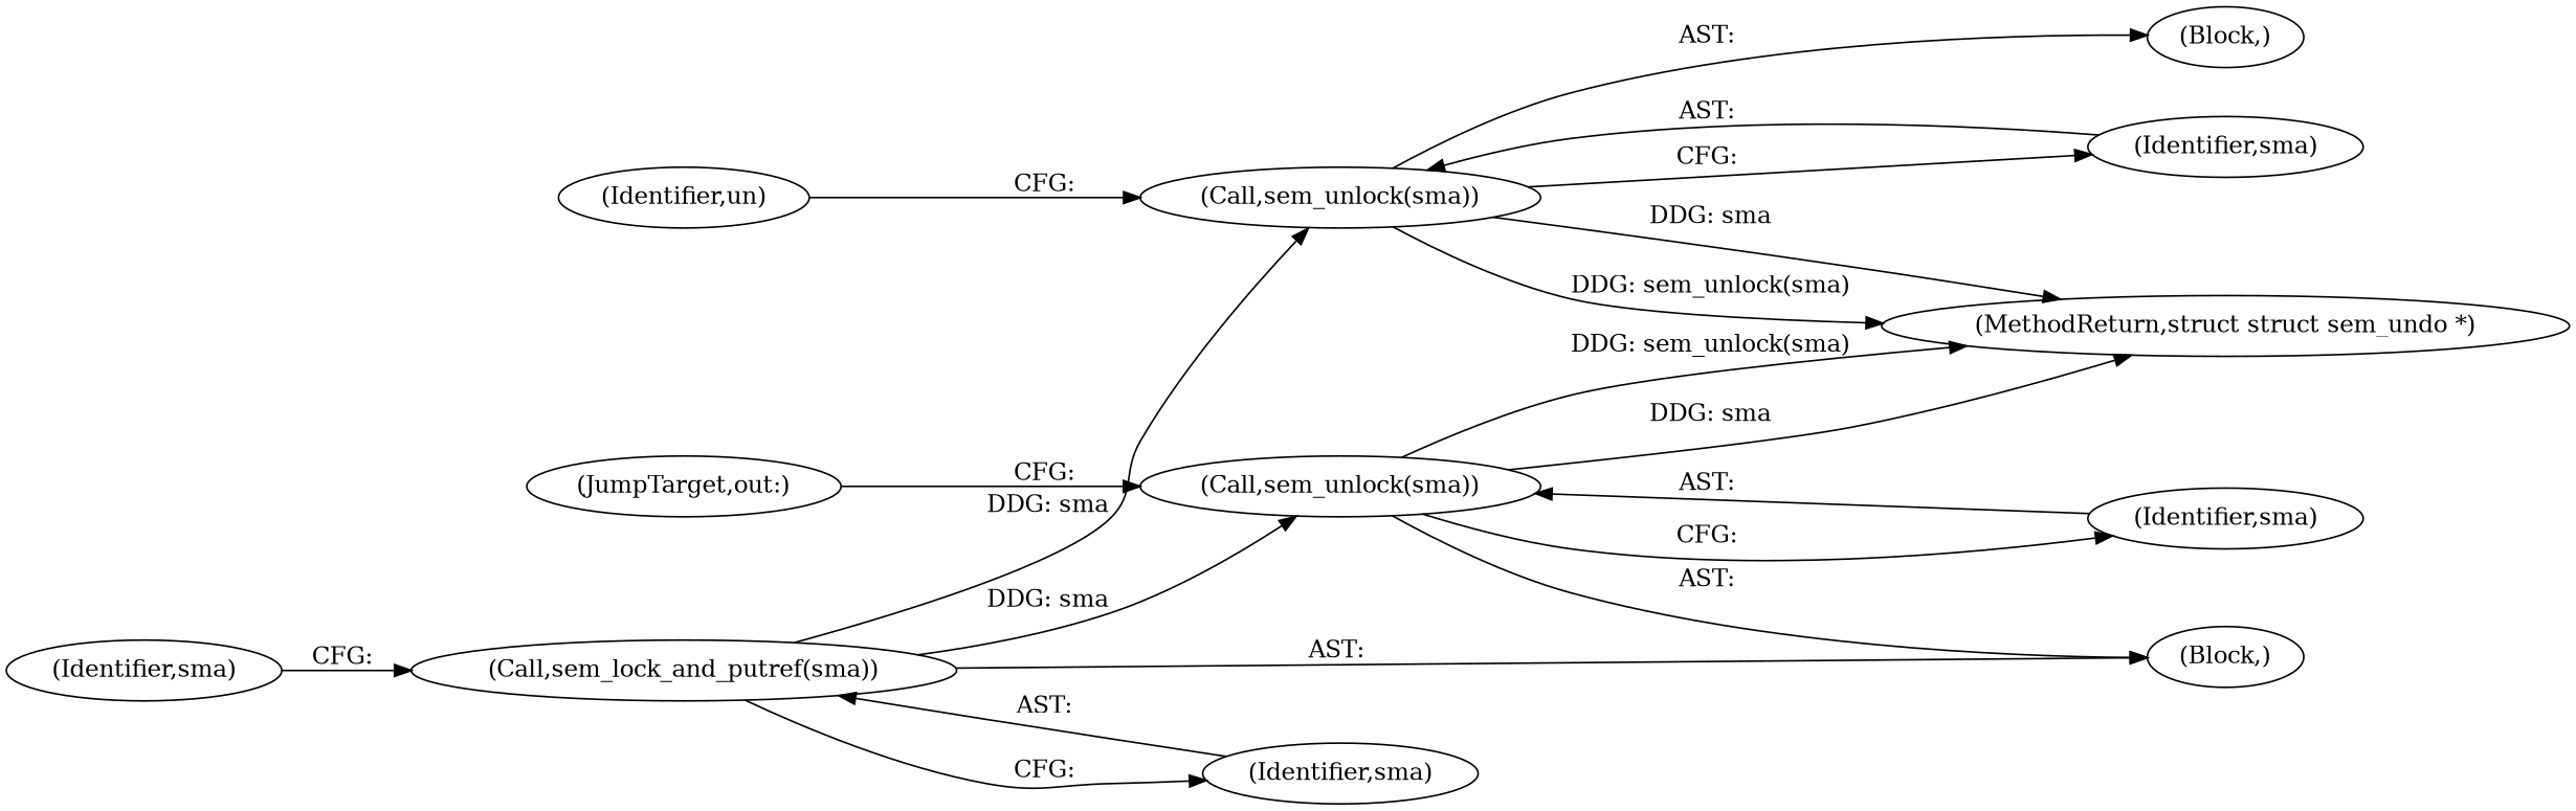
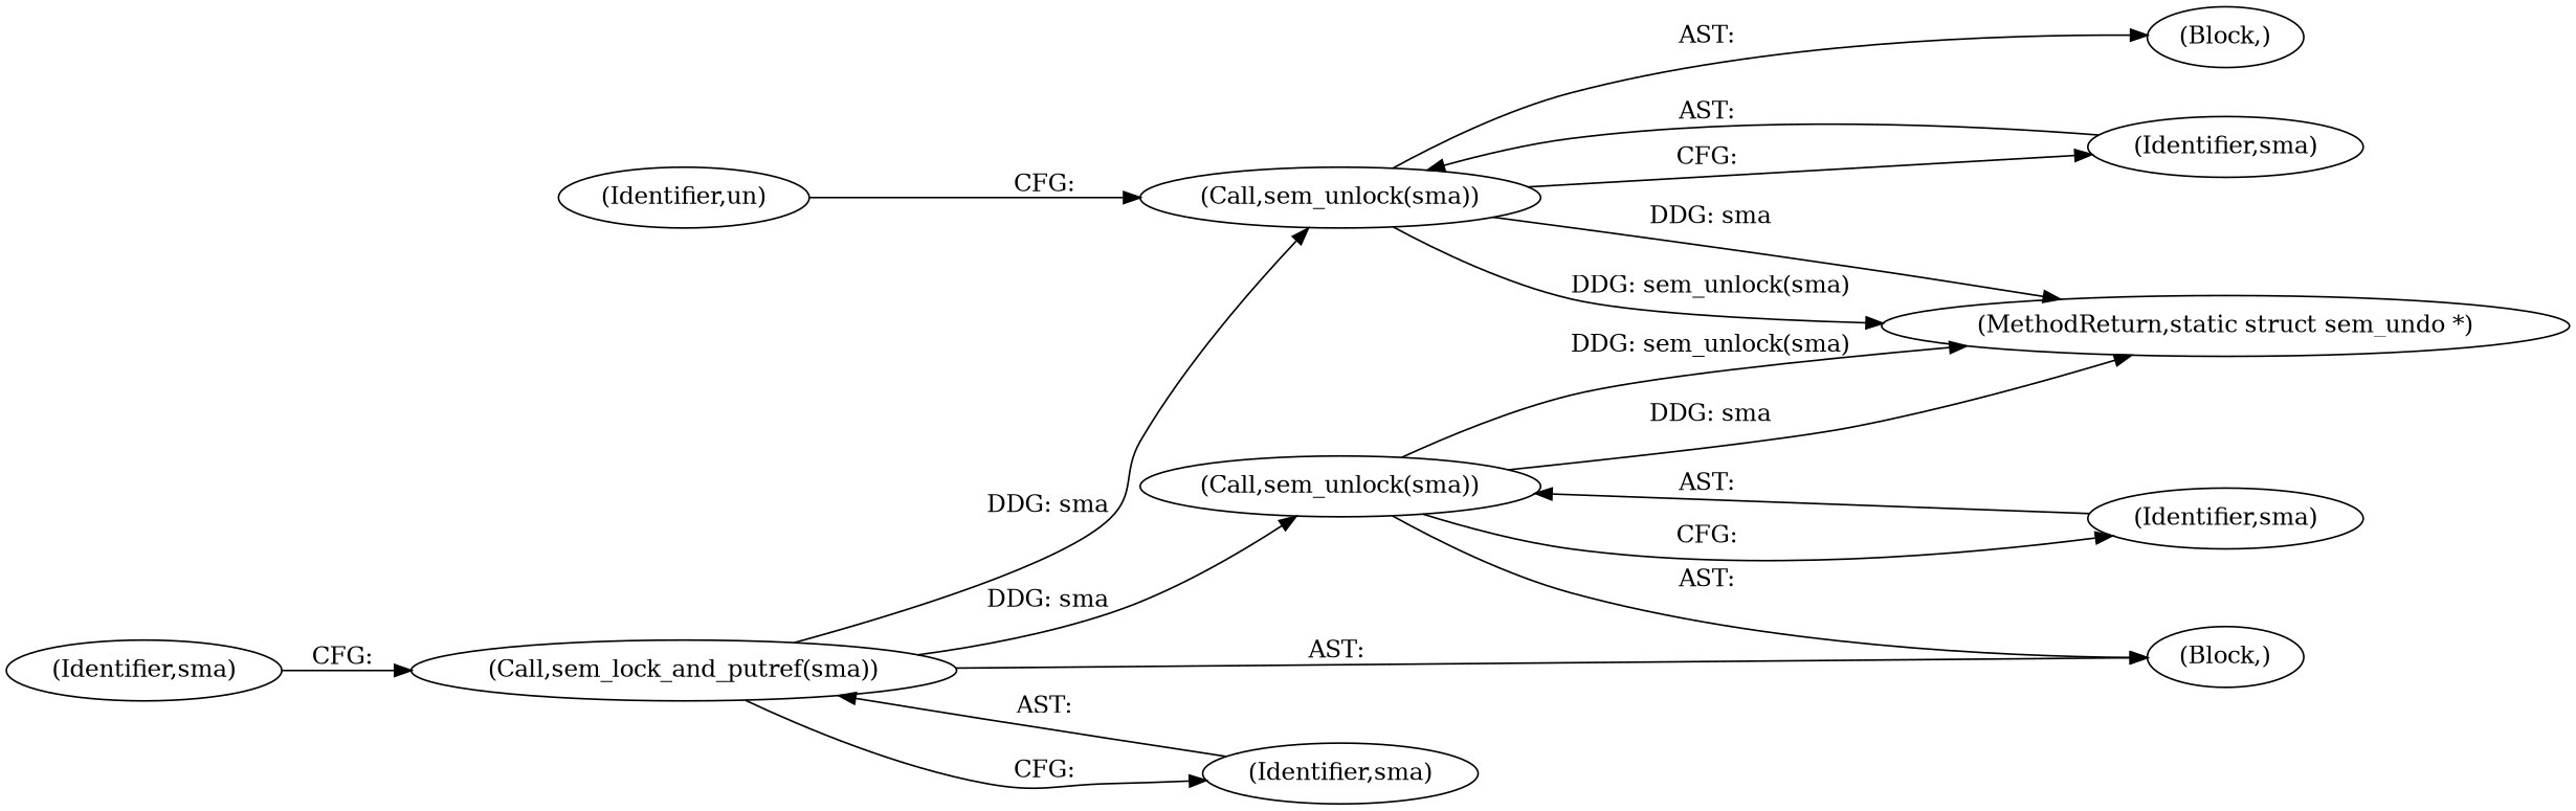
  digraph {
    rankdir=LR
    n1 [label="(Call,sem_lock_and_putref(sma))"]
    n2 [label="(Call,sem_unlock(sma))"]
    n3 [label="(Call,sem_unlock(sma))"]
    n4 [label="(Identifier,sma)"]
    n5 [label="(Block,)"]
-   n6 [label="(MethodReturn,struct struct sem_undo *)"]
+   n6 [label="(MethodReturn,static struct sem_undo *)"]
    n7 [label="(Identifier,sma)"]
    n8 [label="(Block,)"]
    n9 [label="(Identifier,sma)"]
    n10 [label="(Identifier,sma)"]
-   n11 [label="(JumpTarget,out:)"]
    n12 [label="(Identifier,un)"]
    n1 -> n2 [label="DDG: sma"]
    n1 -> n3 [label="DDG: sma"]
    n1 -> n4 [label="CFG: "]
    n1 -> n5 [label="AST: "]
    n2 -> n6 [label="DDG: sma"]
    n2 -> n6 [label="DDG: sem_unlock(sma)"]
    n2 -> n7 [label="CFG: "]
    n2 -> n8 [label="AST: "]
    n3 -> n5 [label="AST: "]
    n3 -> n6 [label="DDG: sem_unlock(sma)"]
    n3 -> n6 [label="DDG: sma"]
    n3 -> n9 [label="CFG: "]
    n4 -> n1 [label="AST: "]
    n7 -> n2 [label="AST: "]
    n9 -> n3 [label="AST: "]
    n10 -> n1 [label="CFG: "]
-   n11 -> n3 [label="CFG: "]
    n12 -> n2 [label="CFG: "]
  }
